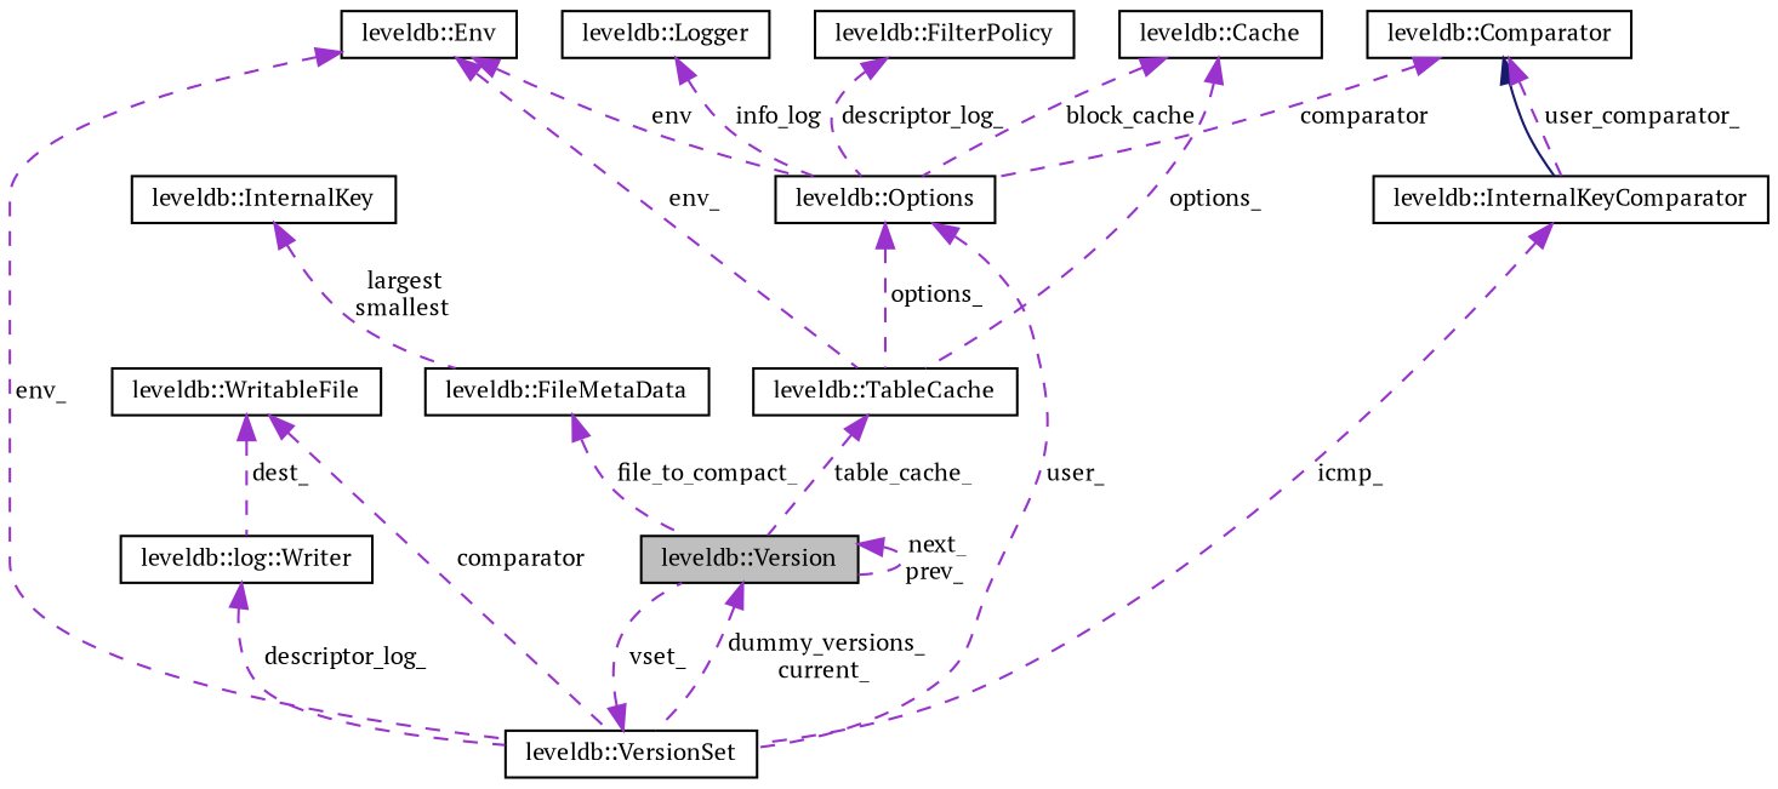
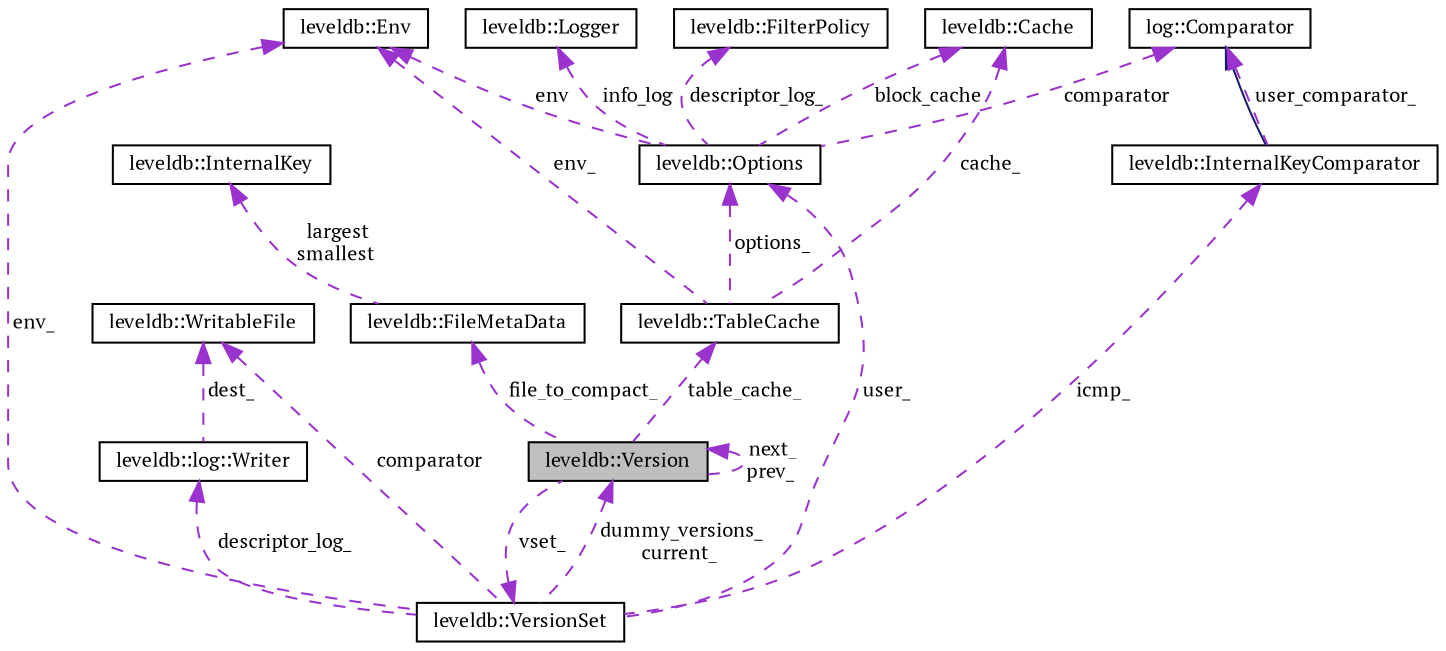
  digraph {
    fontname="PT Serif"
    rankdir=TB
    node [color=black fillcolor=white fontname="PT Serif" fontsize=10 shape=record style=filled]
    edge [color=darkorchid3 dir=back fontname="PT Serif" fontsize=10 labelfontname=Helvetica labelfontsize=10 style=dashed]
    n1 [fillcolor=grey75 fontcolor=black height=0.2 label="leveldb::Version" width=0.4]
    n2 [height=0.2 label="leveldb::VersionSet" width=0.4]
    n3 [height=0.2 label="leveldb::WritableFile" width=0.4]
    n4 [height=0.2 label="leveldb::log::Writer" width=0.4]
    n5 [height=0.2 label="leveldb::Options" width=0.4]
    n6 [height=0.2 label="leveldb::TableCache" width=0.4]
    n7 [height=0.2 label="leveldb::FilterPolicy" width=0.4]
    n8 [height=0.2 label="leveldb::Logger" width=0.4]
    n9 [height=0.2 label="leveldb::Env" width=0.4]
-   n10 [height=0.2 label="leveldb::Comparator" width=0.4]
+   n10 [height=0.2 label="log::Comparator" width=0.4]
    n11 [height=0.2 label="leveldb::InternalKeyComparator" width=0.4]
    n12 [height=0.2 label="leveldb::Cache" width=0.4]
    n13 [height=0.2 label="leveldb::FileMetaData" width=0.4]
    n14 [height=0.2 label="leveldb::InternalKey" width=0.4]
    n1 -> n1 [label=" next_\nprev_"]
    n1 -> n2 [label=" dummy_versions_\ncurrent_"]
    n2 -> n1 [label=" vset_"]
    n3 -> n2 [label=" comparator"]
    n3 -> n4 [label=" dest_"]
    n4 -> n2 [label=" descriptor_log_"]
    n5 -> n2 [label=" user_"]
    n5 -> n6 [label=" options_"]
    n6 -> n1 [label=" table_cache_"]
    n7 -> n5 [label=" descriptor_log_"]
    n8 -> n5 [label=" info_log"]
    n9 -> n2 [label=" env_"]
    n9 -> n5 [label=" env"]
    n9 -> n6 [label=" env_"]
    n10 -> n5 [label=" comparator"]
    n10 -> n11 [color=midnightblue style=solid]
    n10 -> n11 [label=" user_comparator_"]
    n11 -> n2 [label=" icmp_"]
    n12 -> n5 [label=" block_cache"]
-   n12 -> n6 [label=" options_"]
+   n12 -> n6 [label=" cache_"]
    n13 -> n1 [label=" file_to_compact_"]
    n14 -> n13 [label=" largest\nsmallest"]
  }
